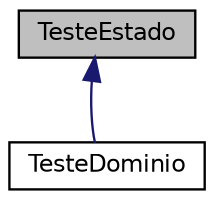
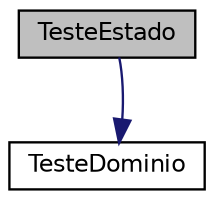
  digraph {
    node [color=black fontname=Helvetica fontsize=10 shape=record style=filled]
    n1 [fillcolor=grey75 fontcolor=black height=0.2 label=TesteEstado width=0.4]
    n2 [fillcolor=white height=0.2 label=TesteDominio width=0.4]
-   n1 -> n2 [color=midnightblue dir=back fontname=Helvetica fontsize=10 labelfontname=Helvetica labelfontsize=10 style=solid]
+   n2 -> n1 [color=midnightblue dir=back fontname=Helvetica fontsize=10 labelfontname=Helvetica labelfontsize=10 style=solid]
  }
